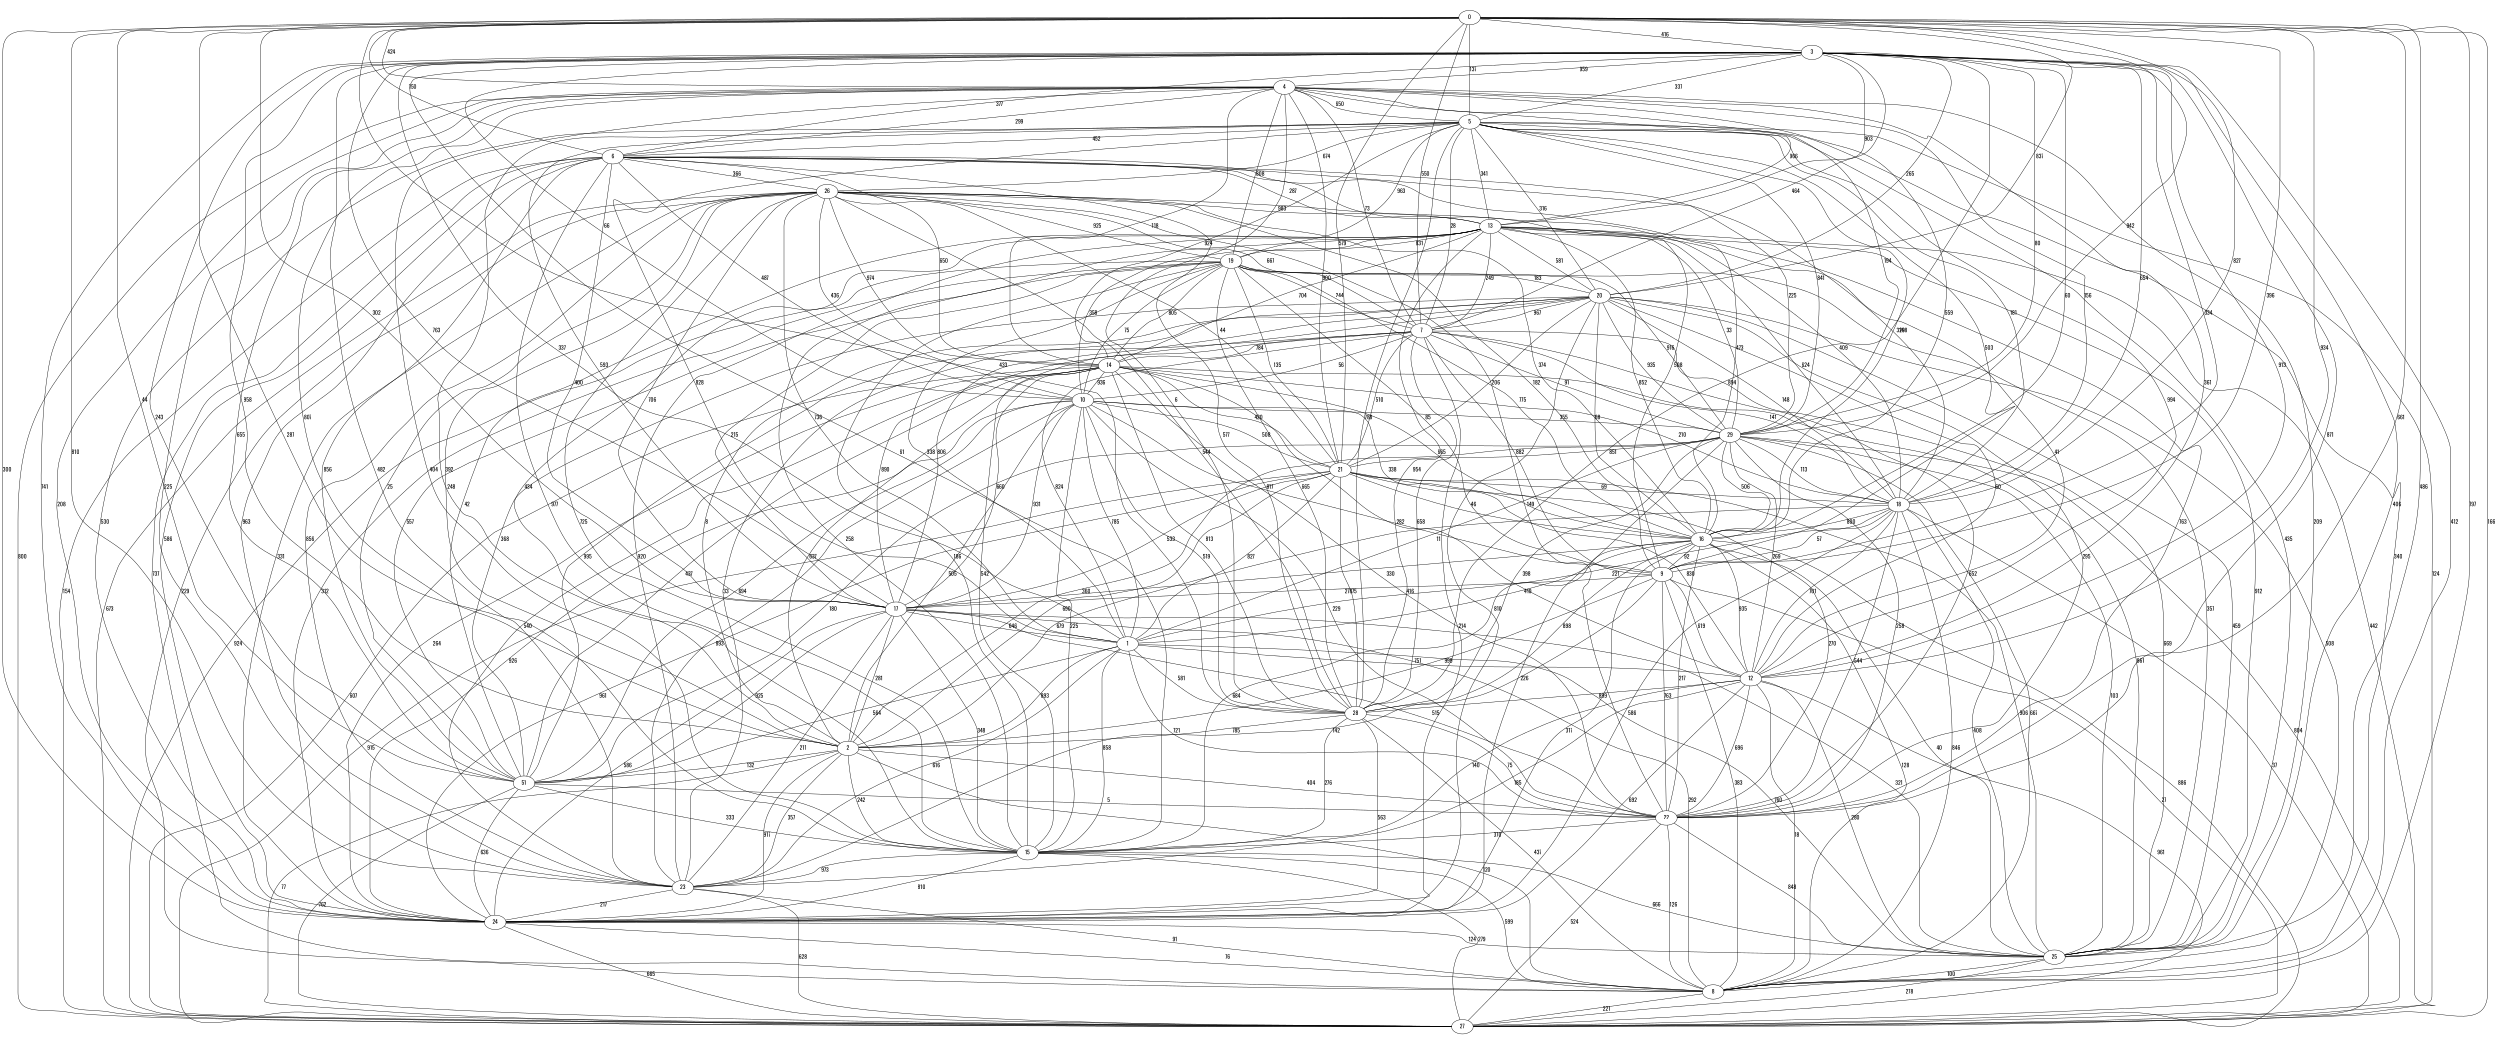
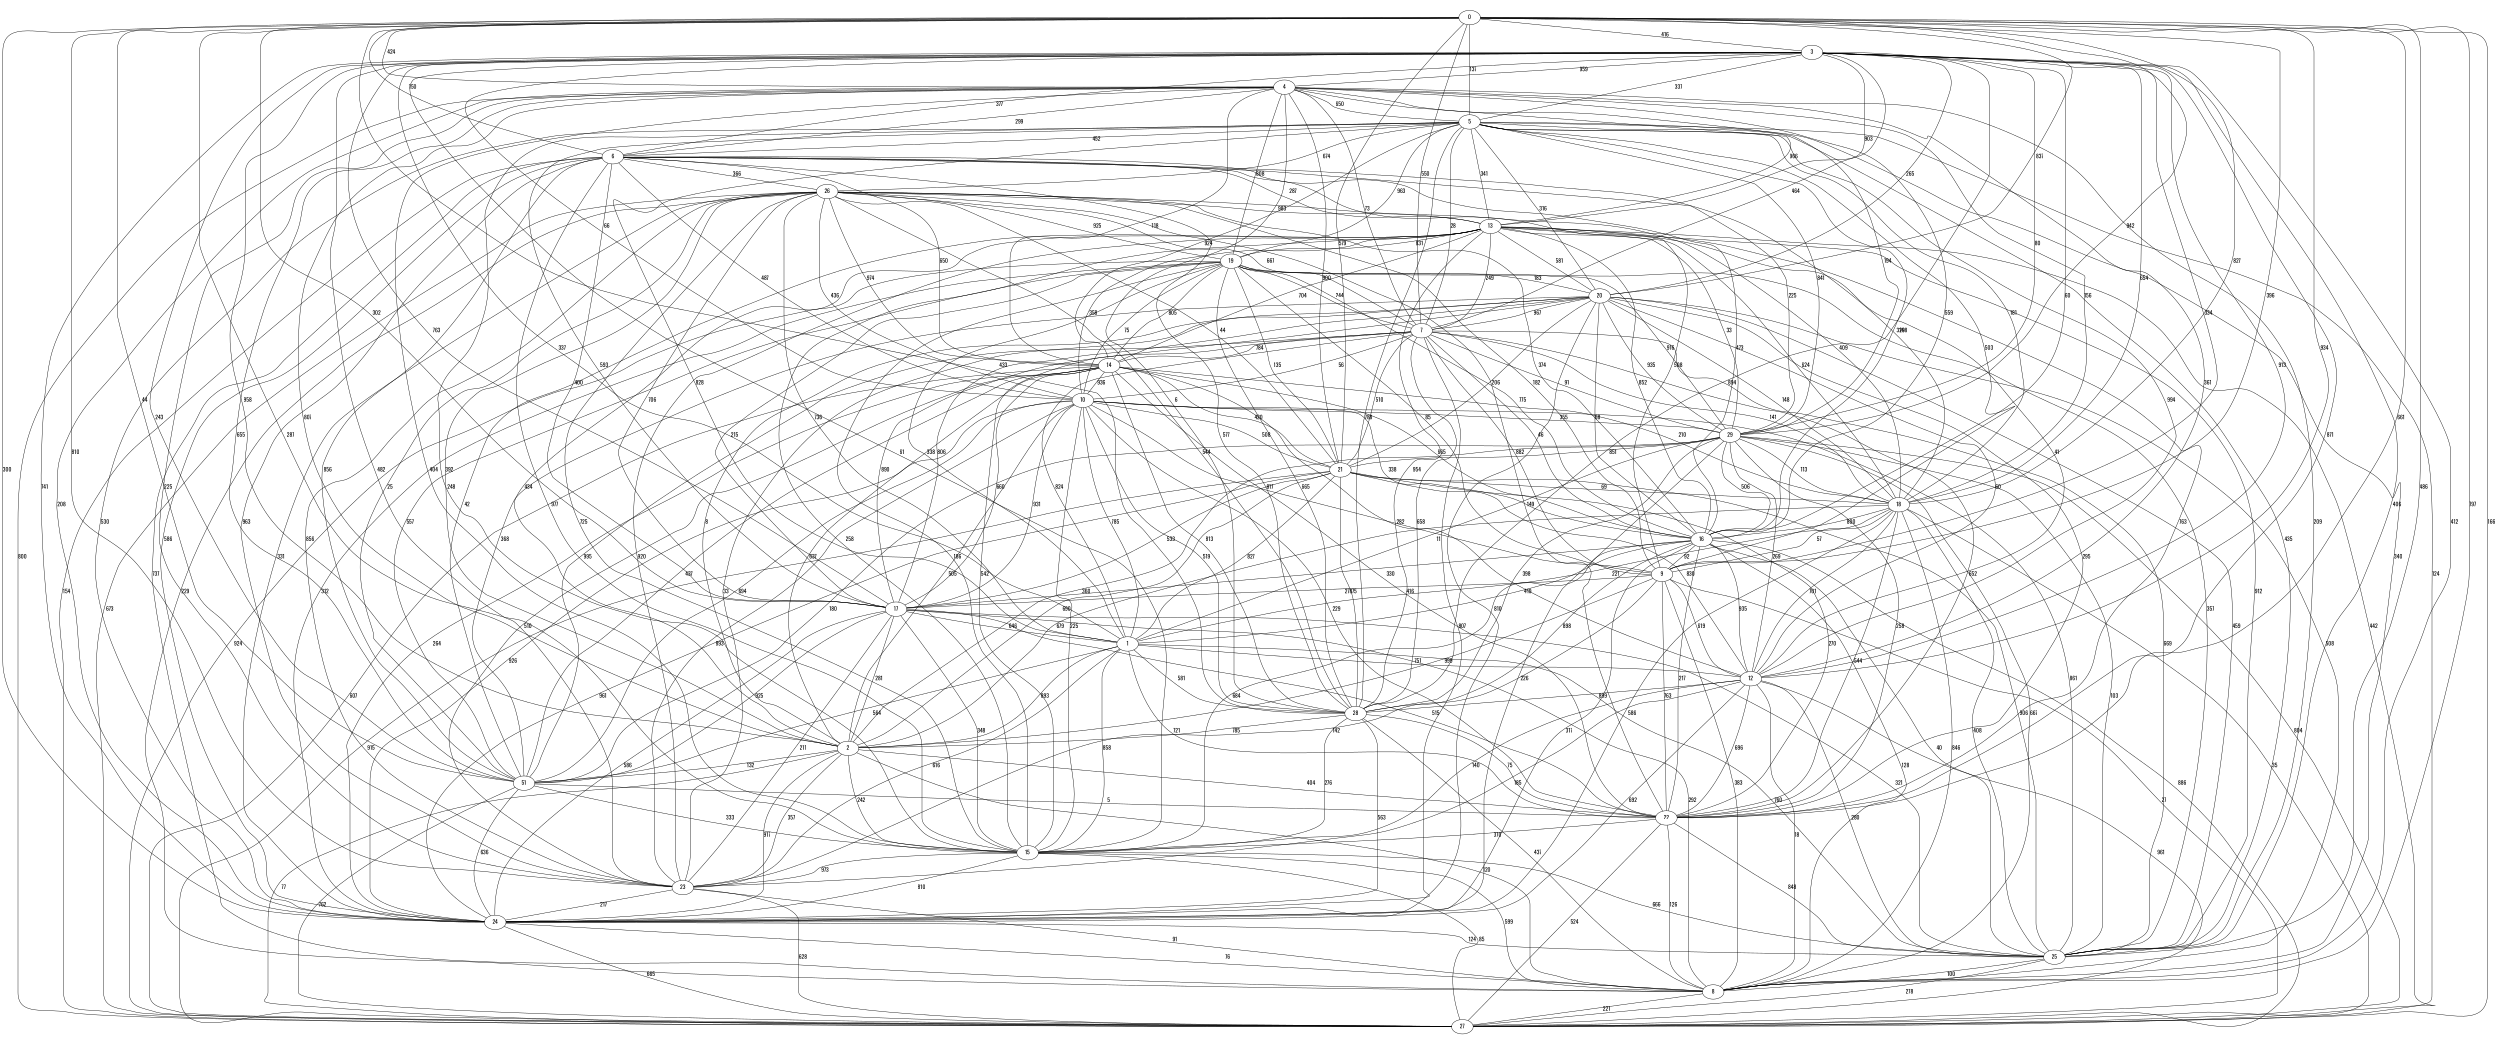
  strict graph {
    fontname=Oswald
    node [fontname=Oswald]
    edge [fontname=Oswald]
    0
    3
    4
    5
    6
    7
    8
    n8 [label=51]
    12
    15
    20
    22
    24
    25
    27
    28
    1
    2
    16
    23
    29
    17
    18
    9
    19
    21
    14
    10
    26
    13
    0 -- 3 [label=416]
    0 -- 4 [label=424]
    0 -- 5 [label=137]
    0 -- 6 [label=150]
    0 -- 7 [label=550]
    0 -- 8 [label=797]
    0 -- n8 [label=44]
    0 -- 12 [label=934]
    0 -- 15 [label=287]
    0 -- 20 [label=837]
    0 -- 22 [label=661]
    0 -- 24 [label=300]
    0 -- 25 [label=486]
    0 -- 27 [label=166]
    0 -- 28 [label=433]
    3 -- 4 [label=959]
    3 -- 5 [label=337]
    3 -- 6 [label=377]
    3 -- 8 [label=412]
    3 -- 15 [label=61]
    3 -- 20 [label=265]
    3 -- 22 [label=871]
    3 -- 24 [label=741]
    3 -- 25 [label=406]
    3 -- 28 [label=894]
    3 -- 1 [label=337]
    3 -- 2 [label=958]
    3 -- 16 [label=60]
    3 -- 23 [label=482]
    3 -- 29 [label=80]
    3 -- 17 [label=763]
    3 -- 18 [label=654]
    3 -- 9 [label=334]
    4 -- 5 [label=650]
    4 -- 7 [label=73]
    4 -- 12 [label=361]
    4 -- 24 [label=208]
    4 -- 25 [label=209]
    4 -- 27 [label=800]
    4 -- 28 [label=6]
    4 -- 18 [label=156]
    4 -- 19 [label=808]
    4 -- 21 [label=900]
    4 -- 14 [label=118]
    5 -- 6 [label=452]
    5 -- 7 [label=28]
    5 -- 8 [label=340]
    5 -- 12 [label=994]
    5 -- 20 [label=316]
    5 -- 24 [label=530]
    5 -- 27 [label=124]
    5 -- 28 [label=788]
    5 -- 1 [label=828]
    5 -- 16 [label=314]
    5 -- 17 [label=593]
    5 -- 18 [label=181]
    5 -- 19 [label=963]
    6 -- 4 [label=299]
    6 -- 8 [label=737]
    6 -- n8 [label=856]
    6 -- 24 [label=586]
    6 -- 27 [label=154]
    6 -- 16 [label=473]
    6 -- 23 [label=963]
    6 -- 29 [label=225]
    6 -- 18 [label=298]
    6 -- 14 [label=650]
    6 -- 10 [label=487]
    6 -- 26 [label=366]
    7 -- 3 [label=464]
    7 -- 22 [label=652]
    7 -- 25 [label=669]
    7 -- 28 [label=658]
    7 -- 1 [label=824]
    7 -- 29 [label=91]
    7 -- 17 [label=890]
    7 -- 18 [label=141]
    7 -- 9 [label=882]
    7 -- 19 [label=244]
    7 -- 21 [label=510]
    7 -- 14 [label=784]
    7 -- 26 [label=667]
    7 -- 13 [label=249]
    8 -- 15 [label=599]
    8 -- 20 [label=508]
    8 -- 22 [label=126]
    8 -- 24 [label=76]
    8 -- 27 [label=221]
    8 -- 28 [label=437]
    8 -- 16 [label=128]
    8 -- 29 [label=667]
    8 -- 17 [label=292]
    8 -- 26 [label=229]
    n8 -- 3 [label=243]
    n8 -- 4 [label=655]
    n8 -- 7 [label=995]
    n8 -- 15 [label=333]
    n8 -- 22 [label=5]
    n8 -- 24 [label=636]
    n8 -- 27 [label=762]
    n8 -- 1 [label=564]
    n8 -- 29 [label=180]
    n8 -- 17 [label=925]
    n8 -- 19 [label=557]
    n8 -- 13 [label=42]
    12 -- 3 [label=913]
    12 -- 8 [label=18]
    12 -- 15 [label=140]
    12 -- 22 [label=696]
    12 -- 25 [label=280]
    12 -- 28 [label=899]
    12 -- 29 [label=269]
    12 -- 18 [label=701]
    12 -- 21 [label=830]
    12 -- 14 [label=282]
    15 -- 4 [label=404]
    15 -- 5 [label=248]
    15 -- 6 [label=977]
    15 -- 20 [label=542]
    15 -- 24 [label=810]
    15 -- 25 [label=666]
-   15 -- 27 [label=279]
+   15 -- 27 [label=85]
    15 -- 28 [label=276]
    15 -- 16 [label=684]
    15 -- 23 [label=973]
    15 -- 19 [label=186]
    15 -- 26 [label=725]
    15 -- 13 [label=258]
    20 -- 7 [label=967]
    20 -- n8 [label=368]
    20 -- 12 [label=60]
    20 -- 24 [label=810]
    20 -- 25 [label=459]
    20 -- 2 [label=8]
    20 -- 23 [label=33]
    20 -- 29 [label=935]
    20 -- 17 [label=806]
    22 -- 15 [label=370]
    22 -- 20 [label=295]
    22 -- 25 [label=848]
    22 -- 27 [label=524]
    22 -- 28 [label=75]
    22 -- 29 [label=258]
    22 -- 18 [label=544]
    22 -- 13 [label=763]
-   24 -- 7 [label=214]
+   24 -- 7 [label=807]
    24 -- 12 [label=692]
    24 -- 25 [label=124]
    24 -- 27 [label=665]
    24 -- 2 [label=917]
    24 -- 29 [label=226]
    24 -- 21 [label=961]
    25 -- 5 [label=435]
    25 -- 8 [label=100]
    25 -- 27 [label=278]
    25 -- 29 [label=103]
    25 -- 17 [label=321]
    25 -- 18 [label=408]
    25 -- 19 [label=357]
    27 -- 12 [label=961]
    27 -- 2 [label=77]
    27 -- 29 [label=804]
    27 -- 21 [label=915]
    27 -- 14 [label=607]
    27 -- 13 [label=442]
    28 -- 6 [label=577]
    28 -- 24 [label=563]
    28 -- 1 [label=581]
    28 -- 2 [label=785]
    28 -- 29 [label=398]
    28 -- 14 [label=813]
    1 -- 12 [label=751]
    1 -- 15 [label=858]
    1 -- 22 [label=721]
    1 -- 25 [label=760]
    1 -- 2 [label=893]
    1 -- 16 [label=419]
    1 -- 23 [label=616]
    1 -- 29 [label=11]
    1 -- 19 [label=338]
    1 -- 21 [label=827]
    1 -- 10 [label=785]
    1 -- 26 [label=736]
    2 -- 4 [label=807]
    2 -- 8 [label=120]
    2 -- n8 [label=132]
    2 -- 15 [label=242]
    2 -- 22 [label=404]
    2 -- 29 [label=360]
    2 -- 17 [label=281]
    2 -- 18 [label=679]
    2 -- 21 [label=690]
    2 -- 14 [label=637]
    2 -- 10 [label=505]
    2 -- 26 [label=392]
    16 -- 4 [label=559]
    16 -- 12 [label=935]
    16 -- 20 [label=68]
    16 -- 22 [label=217]
    16 -- 24 [label=317]
    16 -- 25 [label=40]
    16 -- 27 [label=886]
    16 -- 28 [label=898]
    16 -- 29 [label=506]
    16 -- 17 [label=330]
    16 -- 9 [label=92]
-   16 -- 21 [label=46]
+   16 -- 7 [label=46]
    16 -- 10 [label=338]
    16 -- 26 [label=374]
    23 -- 0 [label=810]
    23 -- 4 [label=225]
    23 -- 8 [label=91]
    23 -- 12 [label=185]
    23 -- 24 [label=217]
    23 -- 27 [label=628]
    23 -- 2 [label=357]
    23 -- 17 [label=211]
    23 -- 9 [label=142]
-   23 -- 14 [label=540]
+   23 -- 14 [label=510]
    29 -- 0 [label=942]
    29 -- 4 [label=194]
    29 -- 5 [label=841]
    29 -- 19 [label=916]
    29 -- 21 [label=851]
    17 -- 0 [label=302]
    17 -- 6 [label=400]
    17 -- 15 [label=348]
    17 -- 22 [label=515]
    17 -- 24 [label=586]
    17 -- 1 [label=646]
    17 -- 19 [label=215]
    17 -- 10 [label=931]
    17 -- 26 [label=706]
    18 -- 0 [label=827]
    18 -- 8 [label=846]
    18 -- 20 [label=148]
    18 -- 24 [label=586]
-   18 -- 27 [label=37]
+   18 -- 27 [label=35]
    18 -- 1 [label=221]
    18 -- 16 [label=800]
    18 -- 29 [label=113]
    18 -- 26 [label=409]
    18 -- 13 [label=624]
    9 -- 0 [label=396]
    9 -- 5 [label=503]
    9 -- 6 [label=508]
    9 -- 8 [label=383]
    9 -- 12 [label=619]
    9 -- 22 [label=763]
    9 -- 27 [label=27]
    9 -- 2 [label=999]
    9 -- 17 [label=278]
    9 -- 18 [label=57]
    9 -- 19 [label=85]
    9 -- 10 [label=817]
    19 -- 20 [label=183]
    19 -- 24 [label=312]
    19 -- 27 [label=924]
    19 -- 28 [label=665]
    19 -- 16 [label=775]
    19 -- 21 [label=135]
    19 -- 14 [label=805]
    19 -- 10 [label=75]
    19 -- 26 [label=925]
    21 -- 0 [label=579]
    21 -- 20 [label=206]
    21 -- 22 [label=270]
    21 -- 25 [label=906]
    21 -- 28 [label=75]
    21 -- 17 [label=533]
    21 -- 18 [label=69]
    21 -- 10 [label=508]
    21 -- 26 [label=44]
    14 -- 5 [label=924]
    14 -- n8 [label=437]
    14 -- 22 [label=416]
    14 -- 24 [label=264]
    14 -- 16 [label=665]
    14 -- 17 [label=660]
    14 -- 18 [label=210]
    14 -- 21 [label=420]
    14 -- 10 [label=936]
    14 -- 13 [label=704]
    10 -- 3 [label=66]
    10 -- 7 [label=56]
    10 -- n8 [label=694]
    10 -- 15 [label=225]
    10 -- 22 [label=229]
    10 -- 24 [label=926]
-   14 -- 25 [label=861]
+   10 -- 25 [label=861]
    10 -- 28 [label=519]
    10 -- 23 [label=893]
    10 -- 29 [label=355]
    10 -- 13 [label=358]
    26 -- 5 [label=674]
    26 -- n8 [label=25]
    26 -- 22 [label=149]
    26 -- 24 [label=331]
    26 -- 27 [label=673]
    26 -- 28 [label=544]
    26 -- 23 [label=856]
    26 -- 9 [label=182]
    26 -- 14 [label=974]
    26 -- 10 [label=436]
    26 -- 13 [label=983]
    13 -- 3 [label=903]
    13 -- 4 [label=966]
    13 -- 5 [label=341]
    13 -- 6 [label=287]
    13 -- 12 [label=41]
    13 -- 20 [label=581]
    13 -- 25 [label=912]
    13 -- 28 [label=954]
    13 -- 2 [label=434]
    13 -- 16 [label=852]
    13 -- 23 [label=920]
    13 -- 29 [label=33]
    13 -- 19 [label=831]
  }
